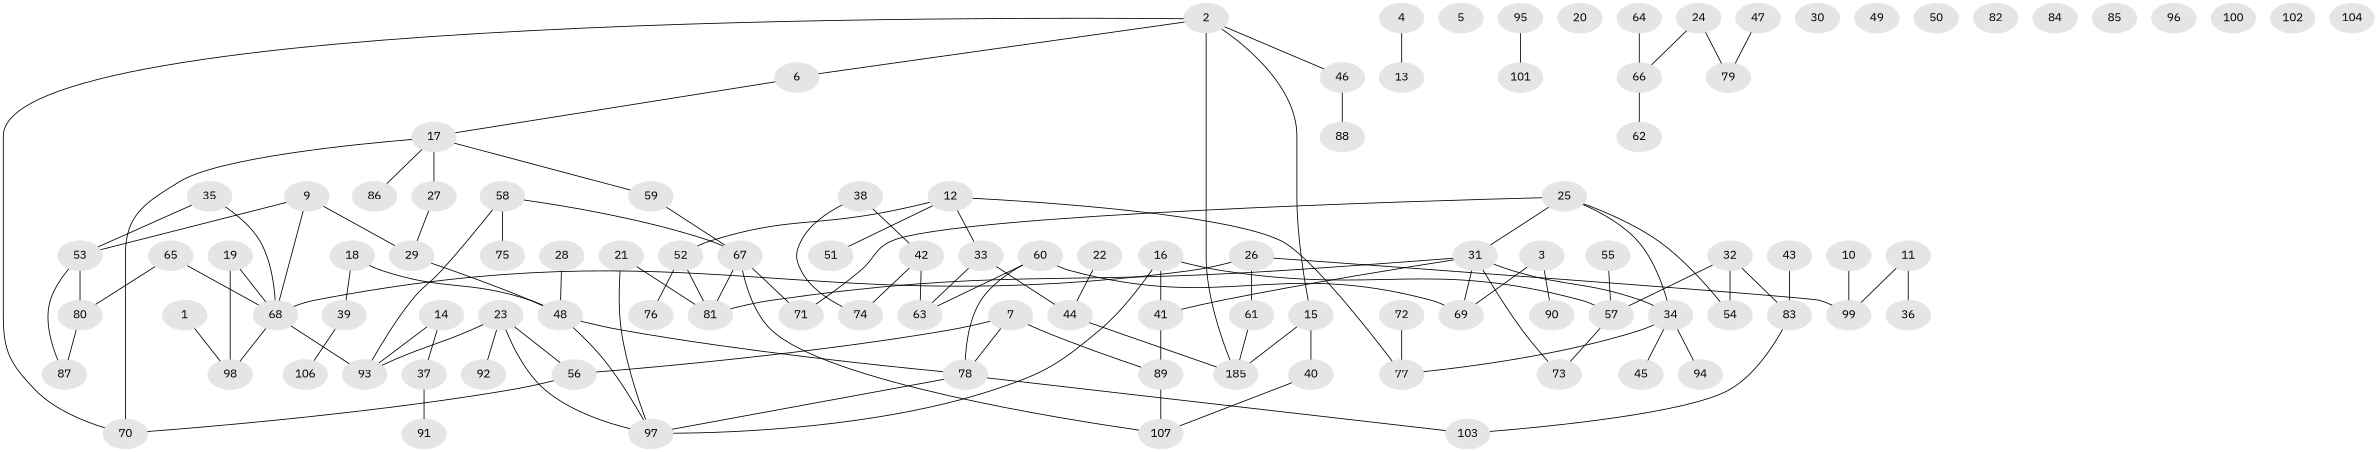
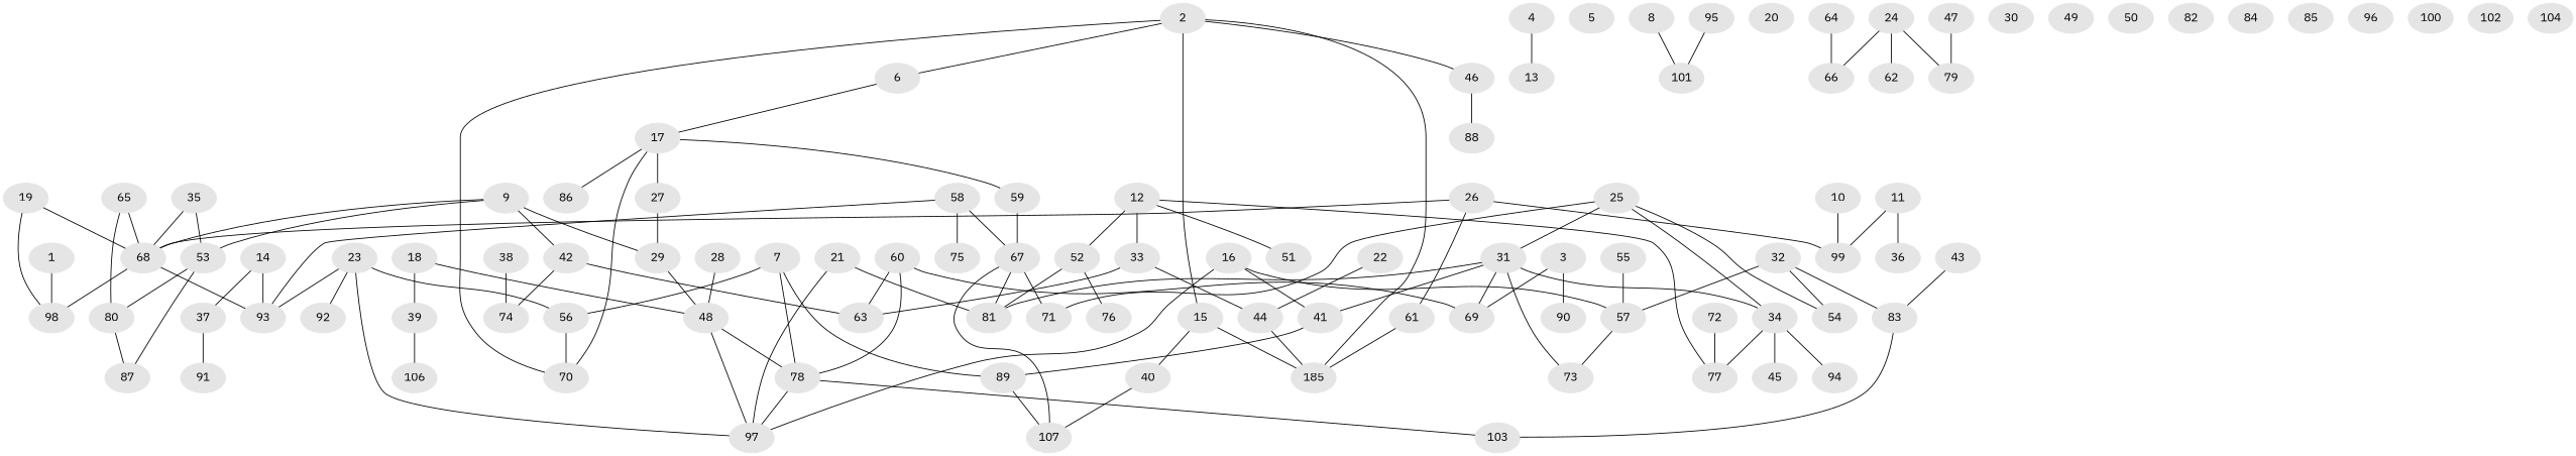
  graph {
    fontname="IBM Plex Sans"
    node [color=gray90 fontname="IBM Plex Sans" style=filled]
    edge [fontname="IBM Plex Sans"]
    1
    98
    2
    6
    15
    46
    70
    n8 [label=185]
    17
    40
    88
    3
    69
    90
    4
    13
    5
    27
    59
    86
    7
    56
    78
    89
    97
    103
    107
+   8
    101
    9
    29
    42
    53
    68
    48
    63
    74
    80
    87
    93
    10
    99
    11
    36
    12
    33
    51
    52
    77
    44
    81
    76
    14
    37
    91
    16
    41
    57
    73
    67
    18
    39
    106
    19
    20
    21
    22
    23
    92
    24
    62
    66
    79
    25
    31
    34
    54
    71
    45
    94
    26
    61
    28
    30
    32
    83
    35
    38
    43
    47
    49
    50
    55
    58
    75
    60
    64
    65
    72
    82
    84
    85
    95
    96
    100
    102
    104
    1 -- 98
    2 -- 6
    2 -- 15
    2 -- 46
    2 -- 70
    2 -- n8
    6 -- 17
    15 -- n8
    15 -- 40
    46 -- 88
    17 -- 70
    17 -- 27
    17 -- 59
    17 -- 86
    40 -- 107
    3 -- 69
    3 -- 90
    4 -- 13
    27 -- 29
    59 -- 67
    7 -- 56
    7 -- 78
    7 -- 89
    56 -- 70
    78 -- 97
    78 -- 103
    89 -- 107
+   8 -- 101
    9 -- 29
-   38 -- 42
+   9 -- 42
    9 -- 53
    9 -- 68
    29 -- 48
    42 -- 63
    42 -- 74
    53 -- 80
    53 -- 87
    68 -- 98
    68 -- 93
    48 -- 78
    48 -- 97
    80 -- 87
    10 -- 99
    11 -- 99
    11 -- 36
    12 -- 33
    12 -- 51
    12 -- 52
    12 -- 77
    33 -- 63
    33 -- 44
    52 -- 81
    52 -- 76
    44 -- n8
    14 -- 93
    14 -- 37
    37 -- 91
    16 -- 97
    16 -- 41
    16 -- 57
    41 -- 89
    57 -- 73
    67 -- 107
    67 -- 81
    67 -- 71
    18 -- 48
    18 -- 39
    39 -- 106
    19 -- 98
    19 -- 68
    21 -- 97
    21 -- 81
    22 -- 44
    23 -- 56
    23 -- 97
    23 -- 93
    23 -- 92
-   66 -- 62
+   24 -- 62
    24 -- 66
    24 -- 79
    25 -- 31
    25 -- 34
    25 -- 54
    25 -- 71
    31 -- 69
    31 -- 81
    31 -- 41
    31 -- 73
    31 -- 34
    34 -- 77
    34 -- 45
    34 -- 94
    26 -- 68
    26 -- 99
    26 -- 61
    61 -- n8
    28 -- 48
    32 -- 57
    32 -- 54
    32 -- 83
    83 -- 103
    35 -- 53
    35 -- 68
    38 -- 74
    43 -- 83
    47 -- 79
    55 -- 57
    58 -- 93
    58 -- 67
    58 -- 75
    60 -- 69
    60 -- 78
    60 -- 63
    64 -- 66
    65 -- 68
    65 -- 80
    72 -- 77
    95 -- 101
  }
